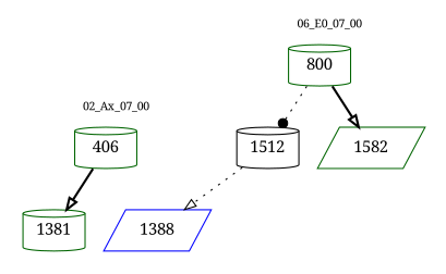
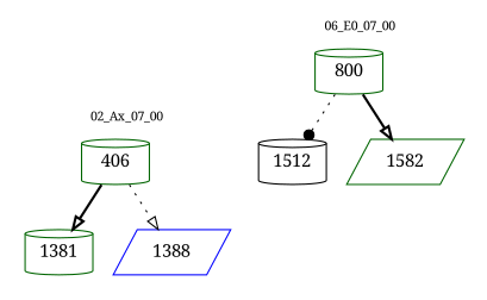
  digraph {
    fontname="Noto Serif"
    node [color=darkgreen fontname="Noto Serif" shape=cylinder]
    edge [arrowhead=onormal color=black fontname="Noto Serif" style=bold]
    n1 [label=406]
    n2 [label=1381]
    n3 [color=blue label=1388 shape=parallelogram]
    n4 [label=800]
    n5 [color=black label=1512]
    n6 [label=1582 shape=parallelogram]
    subgraph cluster_1 {
      color=white
      fontsize=10
      label="02_Ax_07_00"
      n1
      n2
      n3
    }
    subgraph cluster_2 {
      color=white
      fontsize=10
      label="06_E0_07_00"
      n4
      n5
      n6
    }
    n1 -> n2
-   n5 -> n3 [style=dotted]
+   n1 -> n3 [style=dotted]
    n4 -> n5 [arrowhead=dot style=dotted]
    n4 -> n6
  }
